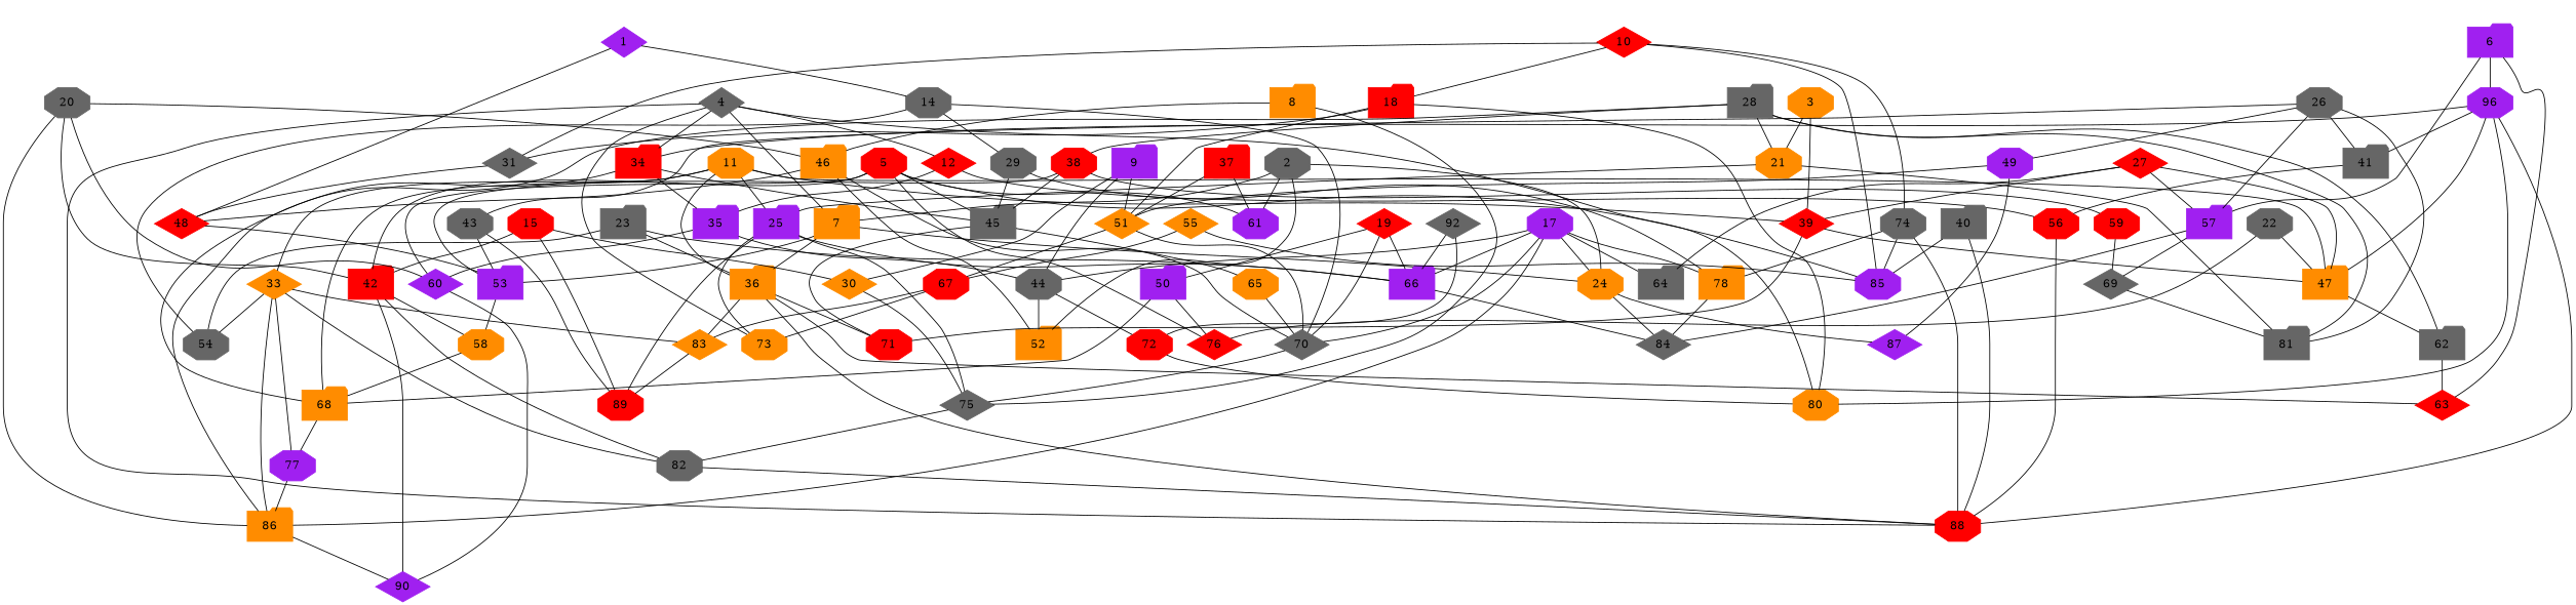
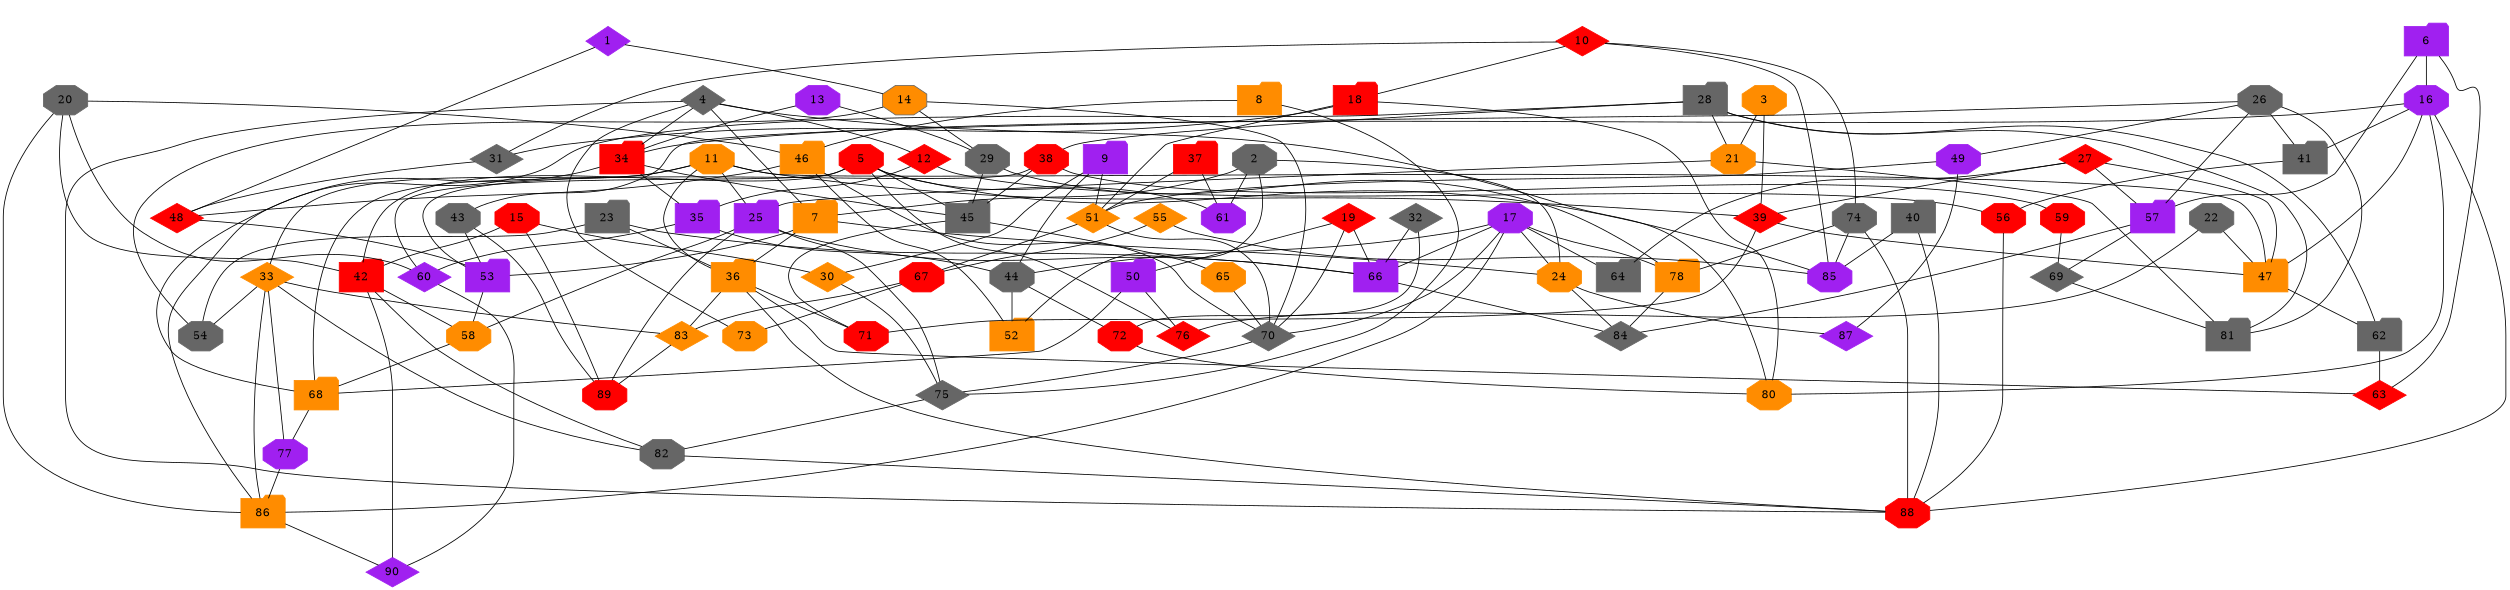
  graph {
    node [color=gray40 shape=octagon style=filled]
    1 [color=purple shape=diamond]
-   14
+   14 [fillcolor=darkorange]
    48 [color=red shape=diamond]
    29
    54
    70 [shape=diamond]
    53 [color=purple shape=folder]
    7 [color=darkorange shape=folder]
    2
    24 [color=darkorange]
    52 [color=darkorange shape=folder]
    61 [color=purple]
    36 [color=darkorange shape=folder]
    84 [shape=diamond]
    87 [color=purple shape=diamond]
    3 [color=darkorange]
    21 [color=darkorange]
    39 [color=red shape=diamond]
    25 [color=purple shape=folder]
    81 [shape=folder]
    47 [color=darkorange shape=folder]
    71 [color=red]
    4 [shape=diamond]
    12 [color=red shape=diamond]
    34 [color=red shape=folder]
    73 [color=darkorange]
    80 [color=darkorange]
    88 [color=red]
    35 [color=purple shape=folder]
    56 [color=red]
    45 [shape=folder]
    86 [color=darkorange shape=folder]
    5 [color=red]
    42 [color=red shape=folder]
    60 [color=purple shape=diamond]
    76 [color=red shape=diamond]
    85 [color=purple]
    82
    58 [color=darkorange]
    90 [color=purple shape=diamond]
    65 [color=darkorange]
    6 [color=purple shape=folder]
-   16 [color=purple label=96]
+   16 [color=purple]
    57 [color=purple shape=folder]
    63 [color=red shape=diamond]
    41 [shape=folder]
    69 [shape=diamond]
    83 [color=darkorange shape=diamond]
    8 [color=darkorange shape=folder]
    46 [color=darkorange shape=folder]
    75 [shape=diamond]
    9 [color=purple shape=folder]
    30 [color=darkorange shape=diamond]
    44
    51 [color=darkorange shape=diamond]
    72 [color=red]
    67 [color=red]
    10 [color=red shape=diamond]
    18 [color=red shape=folder]
    31 [shape=diamond]
    74
    78 [color=darkorange shape=folder]
    11 [color=darkorange]
    33 [color=darkorange shape=diamond]
    68 [color=darkorange shape=folder]
    89 [color=red]
    66 [color=purple shape=folder]
    77 [color=purple]
    62 [shape=folder]
+   13 [color=purple]
    15 [color=red]
    17 [color=purple]
    64 [shape=folder]
    19 [color=red shape=diamond]
    50 [color=purple shape=folder]
    20
    22
    23 [shape=folder]
    26
    43
    49 [color=purple]
    27 [color=red shape=diamond]
    28 [shape=folder]
    38 [color=red]
    59 [color=red]
-   32 [shape=diamond label=92]
+   32 [shape=diamond]
    37 [color=red shape=folder]
    40 [shape=folder]
    55 [color=darkorange shape=diamond]
    1 -- 14
    1 -- 48
    14 -- 29
    14 -- 54
    14 -- 70
    48 -- 53
    29 -- 45
    29 -- 78
    70 -- 75
    53 -- 58
    7 -- 53
    7 -- 24
    7 -- 36
    2 -- 7
    2 -- 24
    2 -- 52
    2 -- 61
    24 -- 84
    24 -- 87
    36 -- 71
    36 -- 88
    36 -- 63
    36 -- 83
    3 -- 21
    3 -- 39
    21 -- 25
    21 -- 81
    39 -- 47
    39 -- 71
-   25 -- 73
+   25 -- 58
    25 -- 75
    25 -- 89
    25 -- 66
    47 -- 62
    4 -- 7
    4 -- 12
    4 -- 34
    4 -- 73
    4 -- 80
    4 -- 88
    12 -- 35
    12 -- 56
    34 -- 35
    34 -- 45
    34 -- 86
    35 -- 60
    35 -- 44
    56 -- 88
    45 -- 71
    45 -- 65
    86 -- 90
    5 -- 61
    5 -- 45
    5 -- 42
    5 -- 60
    5 -- 76
    5 -- 85
    42 -- 82
    42 -- 58
    42 -- 90
    60 -- 90
    82 -- 88
    58 -- 68
    65 -- 70
    6 -- 16
    6 -- 57
    6 -- 63
    16 -- 47
    16 -- 34
    16 -- 80
    16 -- 88
    16 -- 41
    57 -- 84
    57 -- 69
    41 -- 56
    69 -- 81
    83 -- 89
    8 -- 46
    8 -- 75
    46 -- 48
    46 -- 70
    46 -- 52
    75 -- 82
    9 -- 30
    9 -- 44
    9 -- 51
    30 -- 75
    44 -- 52
    44 -- 72
    51 -- 70
    51 -- 67
    72 -- 80
    67 -- 73
    67 -- 83
    10 -- 85
    10 -- 18
    10 -- 31
    10 -- 74
    18 -- 80
    18 -- 51
    18 -- 31
    31 -- 48
    74 -- 88
    74 -- 85
    74 -- 78
    78 -- 84
    11 -- 36
    11 -- 39
    11 -- 25
    11 -- 47
    11 -- 33
    11 -- 68
    33 -- 54
    33 -- 86
    33 -- 82
    33 -- 83
    33 -- 77
    68 -- 77
    66 -- 84
    77 -- 86
    62 -- 63
+   13 -- 29
+   13 -- 34
    15 -- 42
    15 -- 30
    15 -- 89
    17 -- 70
    17 -- 24
    17 -- 86
    17 -- 44
    17 -- 78
    17 -- 66
    17 -- 64
    19 -- 70
    19 -- 66
    19 -- 50
    50 -- 76
    50 -- 68
    20 -- 86
    20 -- 42
    20 -- 60
    20 -- 46
    22 -- 47
    22 -- 76
    23 -- 54
    23 -- 36
    23 -- 66
    26 -- 81
    26 -- 57
    26 -- 41
    26 -- 43
    26 -- 49
    43 -- 53
    43 -- 89
    49 -- 87
    49 -- 51
    27 -- 39
    27 -- 47
    27 -- 57
    27 -- 64
    28 -- 21
    28 -- 81
    28 -- 68
    28 -- 62
    28 -- 38
    38 -- 53
    38 -- 45
    38 -- 59
    59 -- 69
    32 -- 72
    32 -- 66
    37 -- 61
    37 -- 51
    40 -- 88
    40 -- 85
    55 -- 85
    55 -- 67
  }
